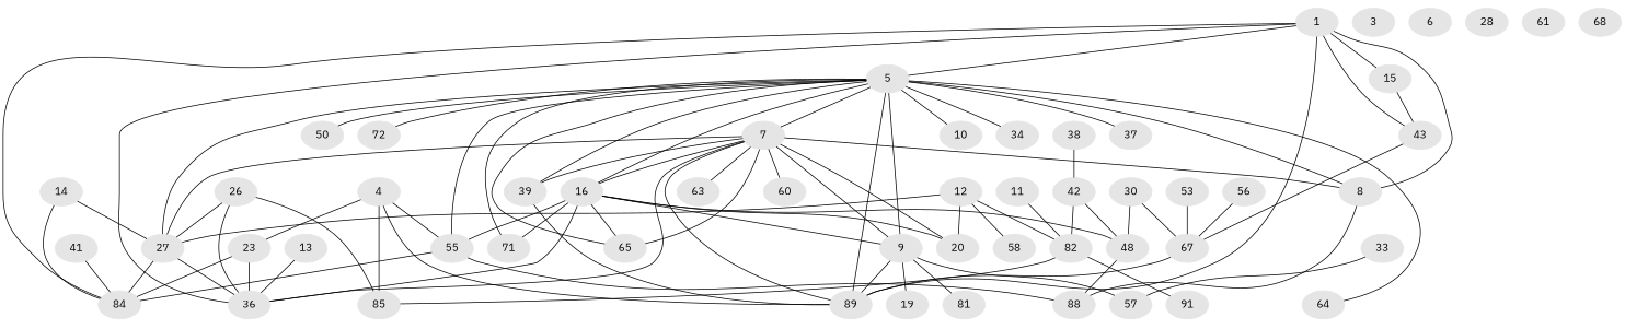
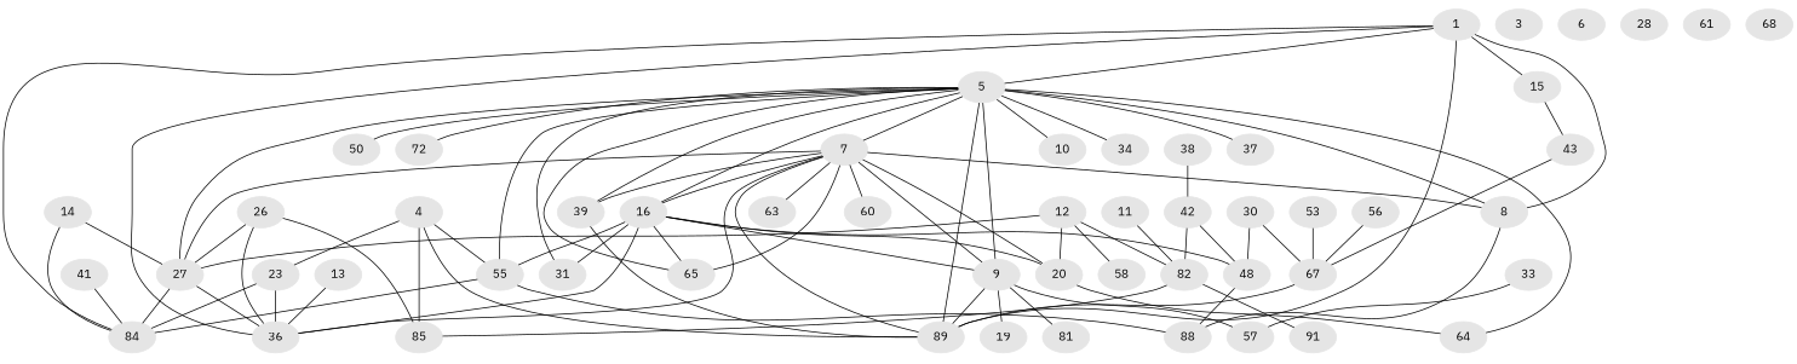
  graph {
    fontname="IBM Plex Sans"
    node [color=gray90 fontname="IBM Plex Sans" style=filled]
    edge [fontname="IBM Plex Sans"]
    1 [super="+59+2"]
    5 [super="+52+21+49"]
    8 [super="+40"]
    15 [super="+35+24"]
    36 [super="+71+80"]
    43 [super="+86+73"]
    84
    89 [super="+93"]
    55 [super="+87+102"]
    7 [super="+54+18+69"]
    9 [super="+46"]
    10 [super="+107"]
    16 [super="+22"]
    27 [super="+29+74"]
-   31 [super="+47" label=71]
+   31 [super="+47"]
    34
    37
    39
    50
    64 [super="+77"]
    65
    72
    88 [super="+101"]
    67 [super="+83"]
    3
    4 [super="+32"]
    23 [super="+44"]
    85 [super="+95"]
    20 [super="+25"]
    60
    63
    19
    57
    81
    48 [super="+79+94"]
    6
    42 [super="+51"]
    82 [super="+90"]
    91
    11
    12 [super="+66+17"]
    58
    13
    14
    26 [super="+62"]
    28 [super="+97"]
    30 [super="+108"]
    33
    38
    41
    53
    56
    61
    68
    1 -- 5 [weight=2]
    1 -- 8
    1 -- 15 [weight=2]
    1 -- 36
-   1 -- 43
    1 -- 84
    1 -- 89 [weight=2]
    5 -- 8 [weight=3]
    5 -- 89
    5 -- 55
    5 -- 7 [weight=2]
    5 -- 9 [weight=2]
    5 -- 10
    5 -- 16
    5 -- 27
    5 -- 31
    5 -- 34
    5 -- 37
    5 -- 39
    5 -- 50
    5 -- 64
    5 -- 65
    5 -- 72
    8 -- 88
    15 -- 43
    43 -- 67
    55 -- 84
    55 -- 88
    7 -- 8
    7 -- 36
    7 -- 89
    7 -- 9
    7 -- 16
    7 -- 27
    7 -- 39
    7 -- 65
    7 -- 20
    7 -- 60 [weight=2]
    7 -- 63
    9 -- 89
    9 -- 19
    9 -- 57
    9 -- 81
    16 -- 36
    16 -- 55
    16 -- 9
    16 -- 31
    16 -- 65
    16 -- 20
    16 -- 48
    27 -- 36
    27 -- 84
    39 -- 89
    67 -- 89
    4 -- 89
    4 -- 55
    4 -- 23
    4 -- 85
    23 -- 36
    23 -- 84
+   20 -- 64
    48 -- 88
    42 -- 48
    42 -- 82 [weight=2]
    82 -- 85
    82 -- 91
    11 -- 82
    12 -- 27
    12 -- 20
    12 -- 82
    12 -- 58
    13 -- 36
    14 -- 84
    14 -- 27
    26 -- 36
    26 -- 27
    26 -- 85
    30 -- 67
    30 -- 48
    33 -- 57
    38 -- 42
    41 -- 84
    53 -- 67
    56 -- 67
  }
